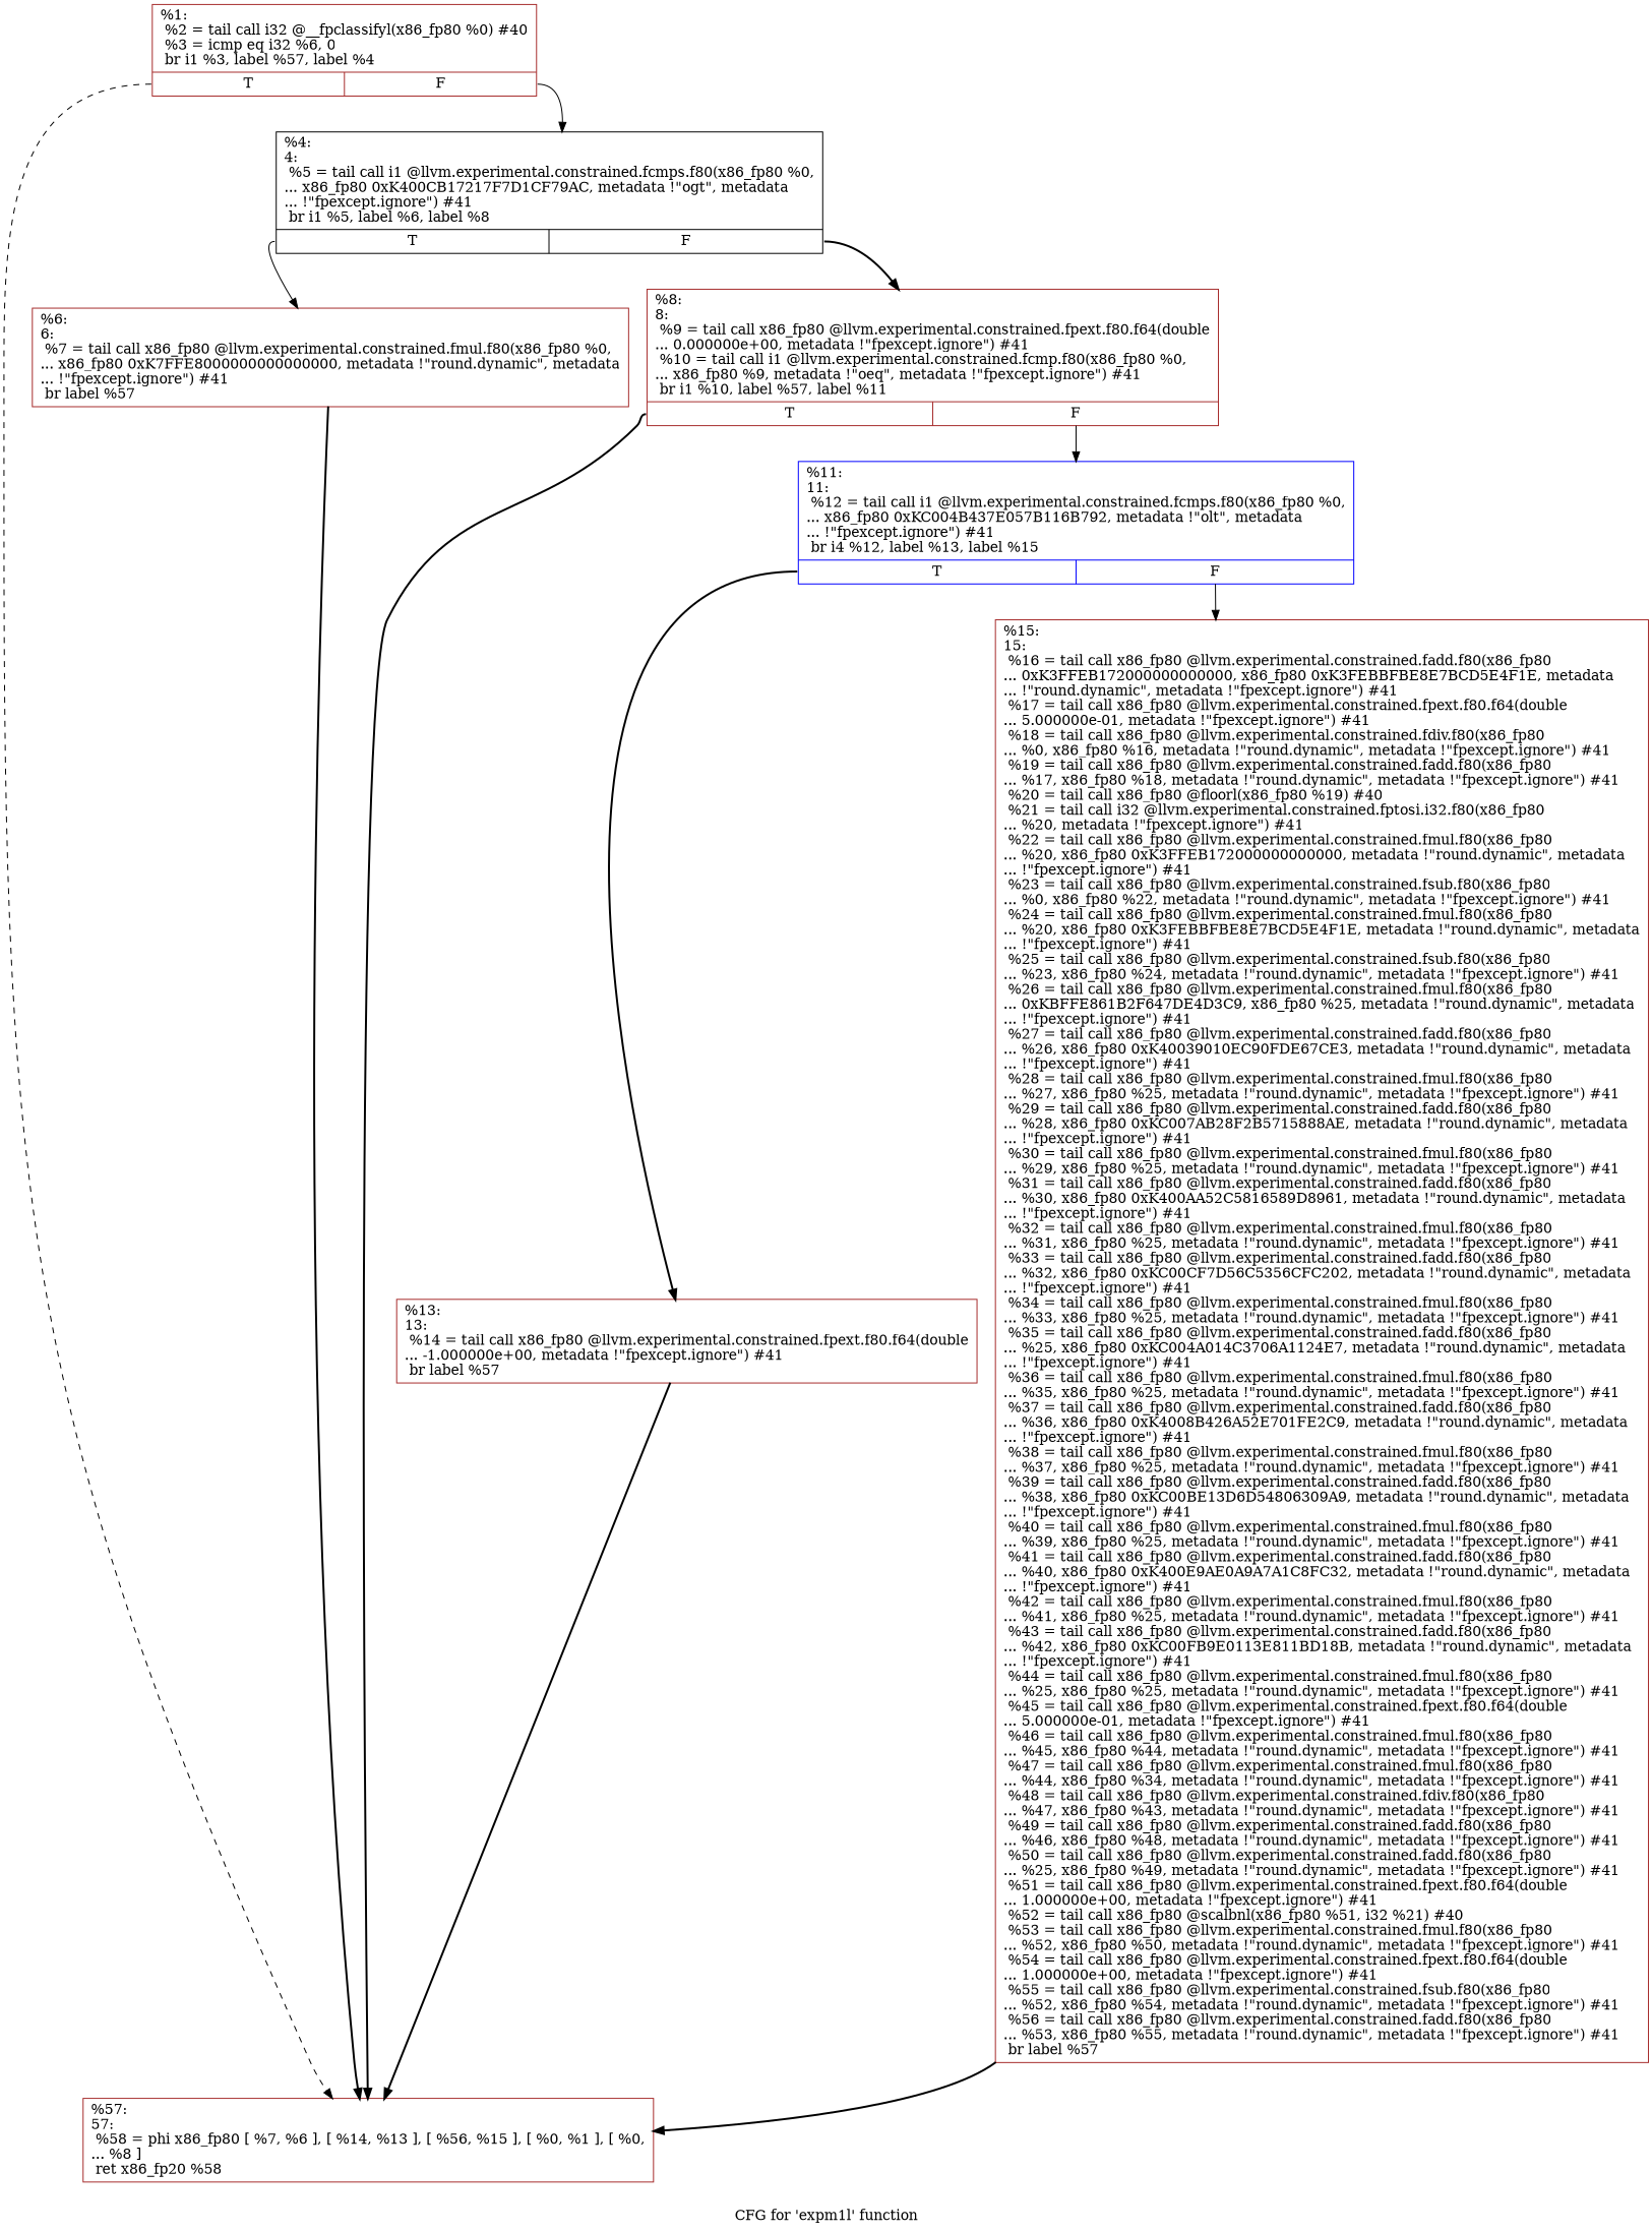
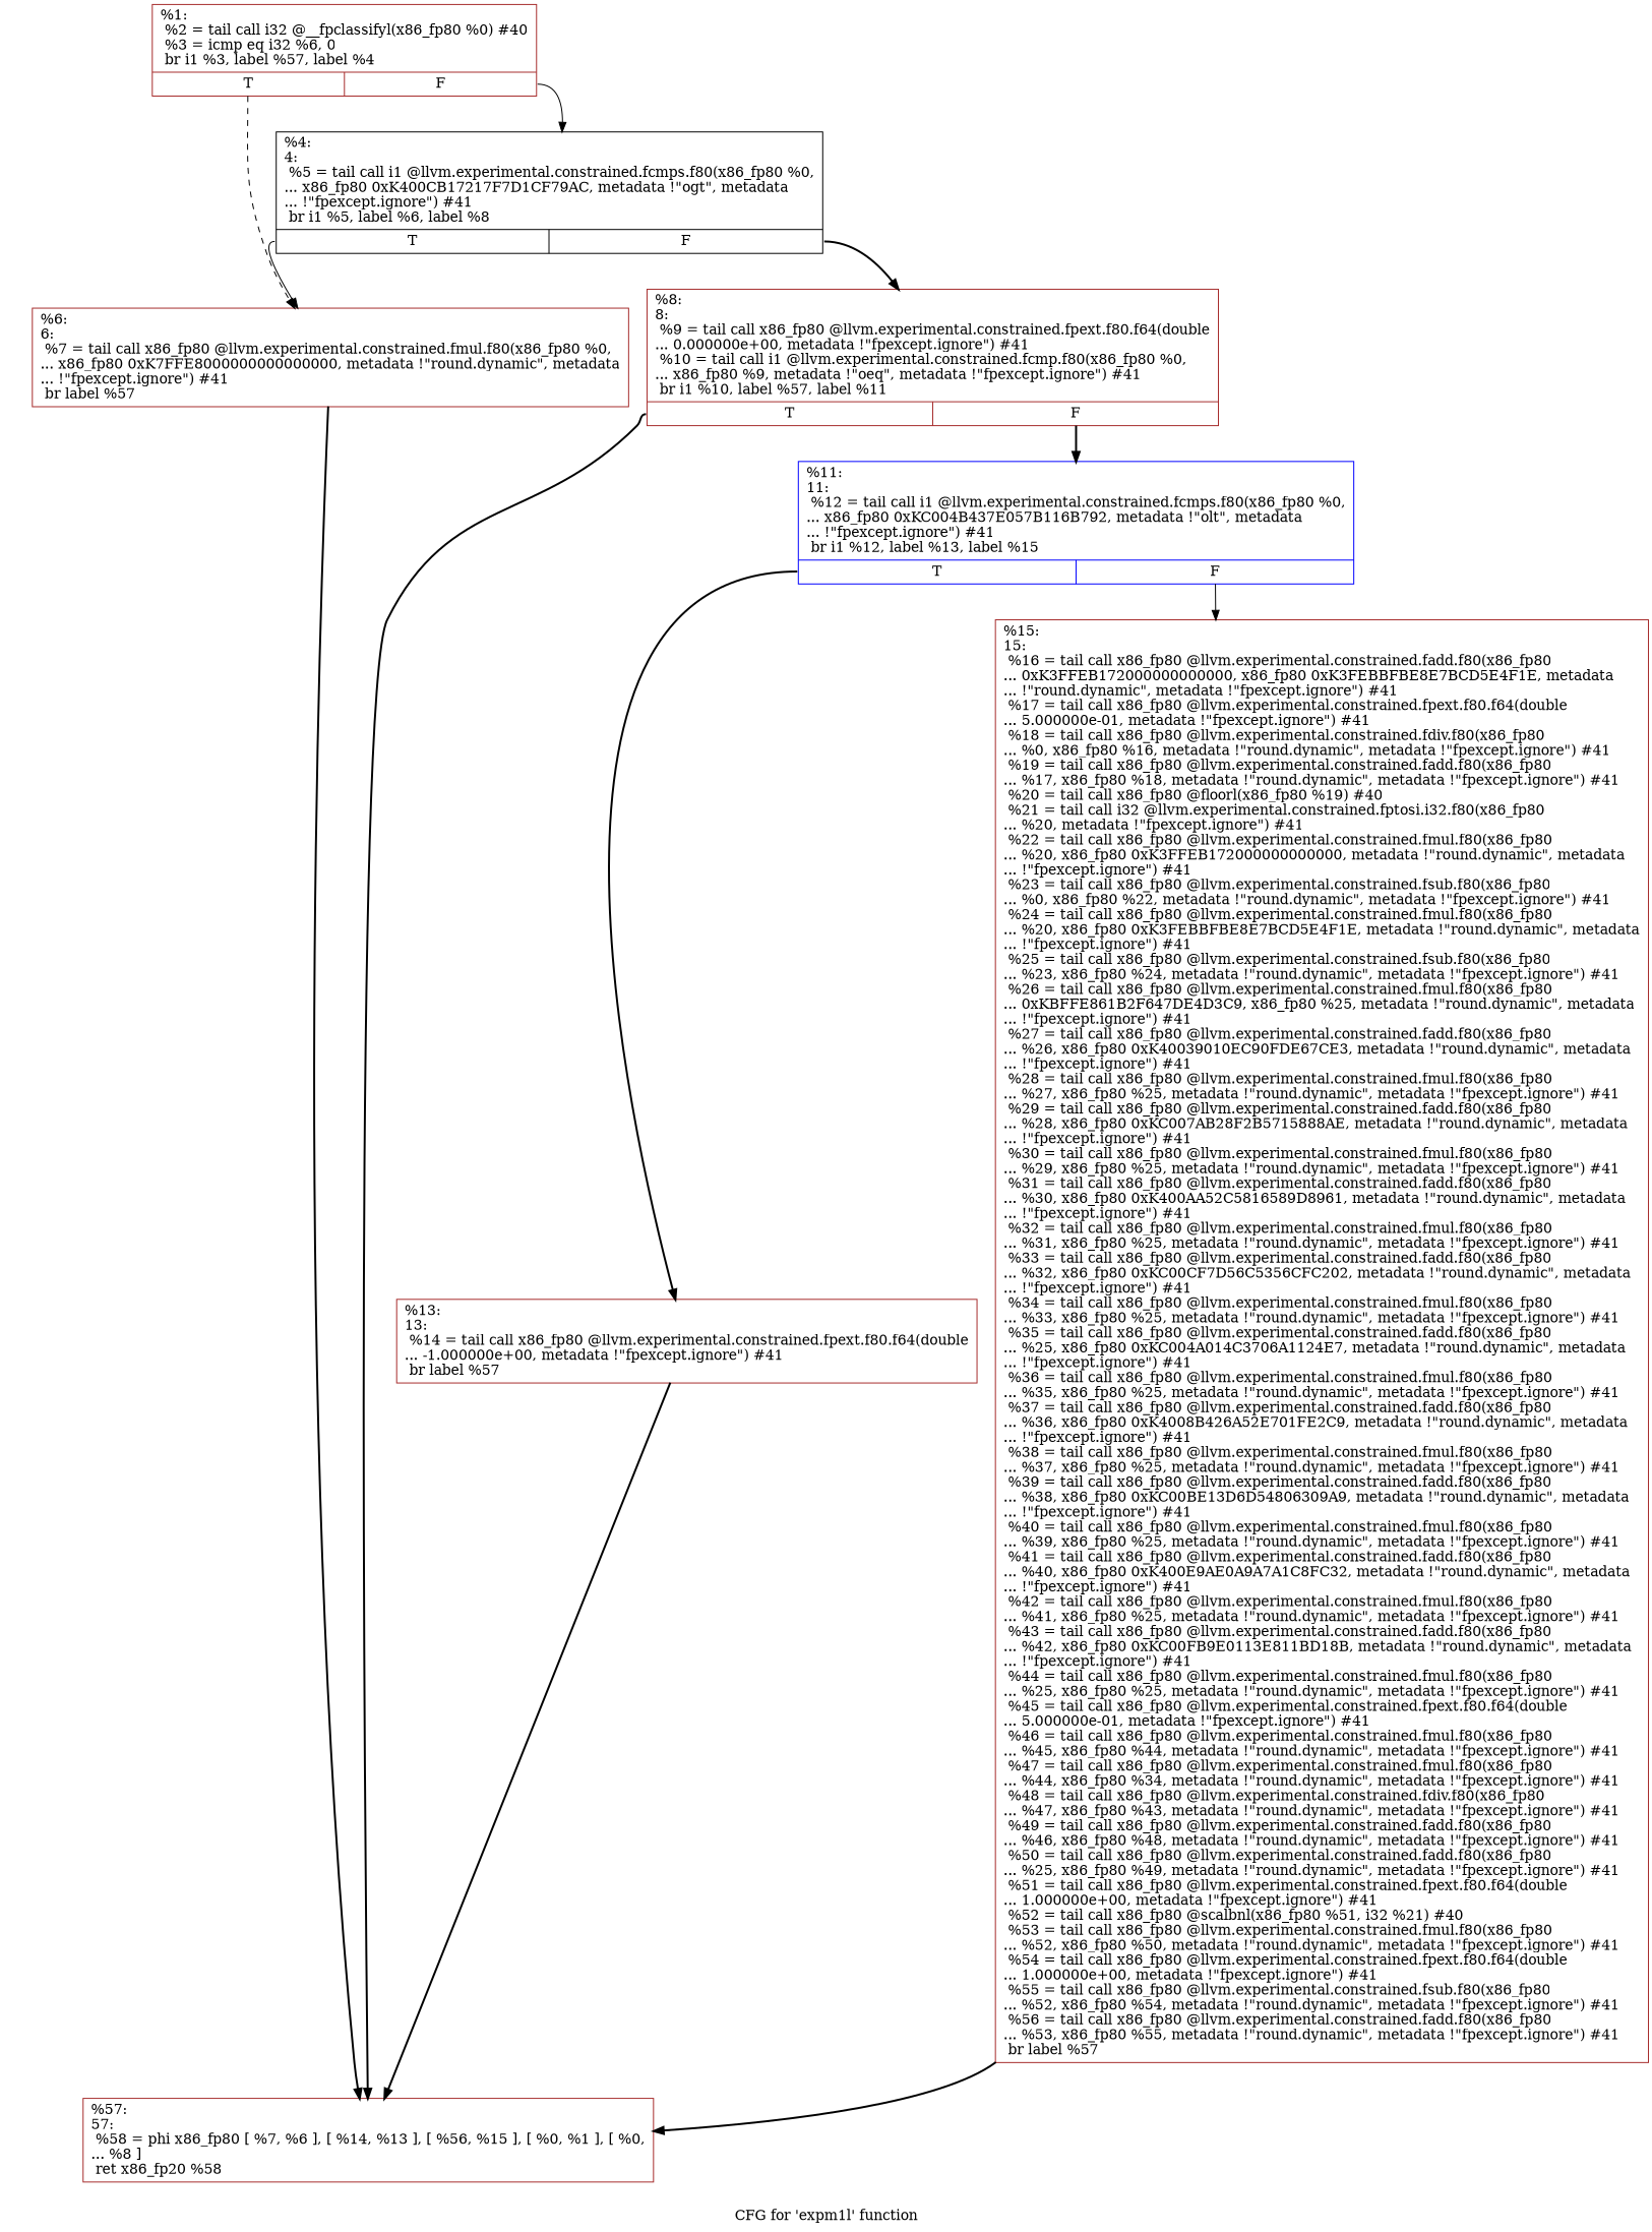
  digraph {
    label="CFG for 'expm1l' function"
    node [color=brown shape=record]
    edge [style=bold tailport=s0]
    n1 [label="{%1:\l  %2 = tail call i32 @__fpclassifyl(x86_fp80 %0) #40\l  %3 = icmp eq i32 %6, 0\l  br i1 %3, label %57, label %4\l|{<s0>T|<s1>F}}"]
    n2 [label="{%57:\l57:                                               \l  %58 = phi x86_fp80 [ %7, %6 ], [ %14, %13 ], [ %56, %15 ], [ %0, %1 ], [ %0,\l... %8 ]\l  ret x86_fp20 %58\l}"]
    n3 [color=black label="{%4:\l4:                                                \l  %5 = tail call i1 @llvm.experimental.constrained.fcmps.f80(x86_fp80 %0,\l... x86_fp80 0xK400CB17217F7D1CF79AC, metadata !\"ogt\", metadata\l... !\"fpexcept.ignore\") #41\l  br i1 %5, label %6, label %8\l|{<s0>T|<s1>F}}"]
    n4 [label="{%6:\l6:                                                \l  %7 = tail call x86_fp80 @llvm.experimental.constrained.fmul.f80(x86_fp80 %0,\l... x86_fp80 0xK7FFE8000000000000000, metadata !\"round.dynamic\", metadata\l... !\"fpexcept.ignore\") #41\l  br label %57\l}"]
    n5 [label="{%8:\l8:                                                \l  %9 = tail call x86_fp80 @llvm.experimental.constrained.fpext.f80.f64(double\l... 0.000000e+00, metadata !\"fpexcept.ignore\") #41\l  %10 = tail call i1 @llvm.experimental.constrained.fcmp.f80(x86_fp80 %0,\l... x86_fp80 %9, metadata !\"oeq\", metadata !\"fpexcept.ignore\") #41\l  br i1 %10, label %57, label %11\l|{<s0>T|<s1>F}}"]
-   n6 [color=blue label="{%11:\l11:                                               \l  %12 = tail call i1 @llvm.experimental.constrained.fcmps.f80(x86_fp80 %0,\l... x86_fp80 0xKC004B437E057B116B792, metadata !\"olt\", metadata\l... !\"fpexcept.ignore\") #41\l  br i4 %12, label %13, label %15\l|{<s0>T|<s1>F}}"]
+   n6 [color=blue label="{%11:\l11:                                               \l  %12 = tail call i1 @llvm.experimental.constrained.fcmps.f80(x86_fp80 %0,\l... x86_fp80 0xKC004B437E057B116B792, metadata !\"olt\", metadata\l... !\"fpexcept.ignore\") #41\l  br i1 %12, label %13, label %15\l|{<s0>T|<s1>F}}"]
    n7 [label="{%13:\l13:                                               \l  %14 = tail call x86_fp80 @llvm.experimental.constrained.fpext.f80.f64(double\l... -1.000000e+00, metadata !\"fpexcept.ignore\") #41\l  br label %57\l}"]
    n8 [label="{%15:\l15:                                               \l  %16 = tail call x86_fp80 @llvm.experimental.constrained.fadd.f80(x86_fp80\l... 0xK3FFEB172000000000000, x86_fp80 0xK3FEBBFBE8E7BCD5E4F1E, metadata\l... !\"round.dynamic\", metadata !\"fpexcept.ignore\") #41\l  %17 = tail call x86_fp80 @llvm.experimental.constrained.fpext.f80.f64(double\l... 5.000000e-01, metadata !\"fpexcept.ignore\") #41\l  %18 = tail call x86_fp80 @llvm.experimental.constrained.fdiv.f80(x86_fp80\l... %0, x86_fp80 %16, metadata !\"round.dynamic\", metadata !\"fpexcept.ignore\") #41\l  %19 = tail call x86_fp80 @llvm.experimental.constrained.fadd.f80(x86_fp80\l... %17, x86_fp80 %18, metadata !\"round.dynamic\", metadata !\"fpexcept.ignore\") #41\l  %20 = tail call x86_fp80 @floorl(x86_fp80 %19) #40\l  %21 = tail call i32 @llvm.experimental.constrained.fptosi.i32.f80(x86_fp80\l... %20, metadata !\"fpexcept.ignore\") #41\l  %22 = tail call x86_fp80 @llvm.experimental.constrained.fmul.f80(x86_fp80\l... %20, x86_fp80 0xK3FFEB172000000000000, metadata !\"round.dynamic\", metadata\l... !\"fpexcept.ignore\") #41\l  %23 = tail call x86_fp80 @llvm.experimental.constrained.fsub.f80(x86_fp80\l... %0, x86_fp80 %22, metadata !\"round.dynamic\", metadata !\"fpexcept.ignore\") #41\l  %24 = tail call x86_fp80 @llvm.experimental.constrained.fmul.f80(x86_fp80\l... %20, x86_fp80 0xK3FEBBFBE8E7BCD5E4F1E, metadata !\"round.dynamic\", metadata\l... !\"fpexcept.ignore\") #41\l  %25 = tail call x86_fp80 @llvm.experimental.constrained.fsub.f80(x86_fp80\l... %23, x86_fp80 %24, metadata !\"round.dynamic\", metadata !\"fpexcept.ignore\") #41\l  %26 = tail call x86_fp80 @llvm.experimental.constrained.fmul.f80(x86_fp80\l... 0xKBFFE861B2F647DE4D3C9, x86_fp80 %25, metadata !\"round.dynamic\", metadata\l... !\"fpexcept.ignore\") #41\l  %27 = tail call x86_fp80 @llvm.experimental.constrained.fadd.f80(x86_fp80\l... %26, x86_fp80 0xK40039010EC90FDE67CE3, metadata !\"round.dynamic\", metadata\l... !\"fpexcept.ignore\") #41\l  %28 = tail call x86_fp80 @llvm.experimental.constrained.fmul.f80(x86_fp80\l... %27, x86_fp80 %25, metadata !\"round.dynamic\", metadata !\"fpexcept.ignore\") #41\l  %29 = tail call x86_fp80 @llvm.experimental.constrained.fadd.f80(x86_fp80\l... %28, x86_fp80 0xKC007AB28F2B5715888AE, metadata !\"round.dynamic\", metadata\l... !\"fpexcept.ignore\") #41\l  %30 = tail call x86_fp80 @llvm.experimental.constrained.fmul.f80(x86_fp80\l... %29, x86_fp80 %25, metadata !\"round.dynamic\", metadata !\"fpexcept.ignore\") #41\l  %31 = tail call x86_fp80 @llvm.experimental.constrained.fadd.f80(x86_fp80\l... %30, x86_fp80 0xK400AA52C5816589D8961, metadata !\"round.dynamic\", metadata\l... !\"fpexcept.ignore\") #41\l  %32 = tail call x86_fp80 @llvm.experimental.constrained.fmul.f80(x86_fp80\l... %31, x86_fp80 %25, metadata !\"round.dynamic\", metadata !\"fpexcept.ignore\") #41\l  %33 = tail call x86_fp80 @llvm.experimental.constrained.fadd.f80(x86_fp80\l... %32, x86_fp80 0xKC00CF7D56C5356CFC202, metadata !\"round.dynamic\", metadata\l... !\"fpexcept.ignore\") #41\l  %34 = tail call x86_fp80 @llvm.experimental.constrained.fmul.f80(x86_fp80\l... %33, x86_fp80 %25, metadata !\"round.dynamic\", metadata !\"fpexcept.ignore\") #41\l  %35 = tail call x86_fp80 @llvm.experimental.constrained.fadd.f80(x86_fp80\l... %25, x86_fp80 0xKC004A014C3706A1124E7, metadata !\"round.dynamic\", metadata\l... !\"fpexcept.ignore\") #41\l  %36 = tail call x86_fp80 @llvm.experimental.constrained.fmul.f80(x86_fp80\l... %35, x86_fp80 %25, metadata !\"round.dynamic\", metadata !\"fpexcept.ignore\") #41\l  %37 = tail call x86_fp80 @llvm.experimental.constrained.fadd.f80(x86_fp80\l... %36, x86_fp80 0xK4008B426A52E701FE2C9, metadata !\"round.dynamic\", metadata\l... !\"fpexcept.ignore\") #41\l  %38 = tail call x86_fp80 @llvm.experimental.constrained.fmul.f80(x86_fp80\l... %37, x86_fp80 %25, metadata !\"round.dynamic\", metadata !\"fpexcept.ignore\") #41\l  %39 = tail call x86_fp80 @llvm.experimental.constrained.fadd.f80(x86_fp80\l... %38, x86_fp80 0xKC00BE13D6D54806309A9, metadata !\"round.dynamic\", metadata\l... !\"fpexcept.ignore\") #41\l  %40 = tail call x86_fp80 @llvm.experimental.constrained.fmul.f80(x86_fp80\l... %39, x86_fp80 %25, metadata !\"round.dynamic\", metadata !\"fpexcept.ignore\") #41\l  %41 = tail call x86_fp80 @llvm.experimental.constrained.fadd.f80(x86_fp80\l... %40, x86_fp80 0xK400E9AE0A9A7A1C8FC32, metadata !\"round.dynamic\", metadata\l... !\"fpexcept.ignore\") #41\l  %42 = tail call x86_fp80 @llvm.experimental.constrained.fmul.f80(x86_fp80\l... %41, x86_fp80 %25, metadata !\"round.dynamic\", metadata !\"fpexcept.ignore\") #41\l  %43 = tail call x86_fp80 @llvm.experimental.constrained.fadd.f80(x86_fp80\l... %42, x86_fp80 0xKC00FB9E0113E811BD18B, metadata !\"round.dynamic\", metadata\l... !\"fpexcept.ignore\") #41\l  %44 = tail call x86_fp80 @llvm.experimental.constrained.fmul.f80(x86_fp80\l... %25, x86_fp80 %25, metadata !\"round.dynamic\", metadata !\"fpexcept.ignore\") #41\l  %45 = tail call x86_fp80 @llvm.experimental.constrained.fpext.f80.f64(double\l... 5.000000e-01, metadata !\"fpexcept.ignore\") #41\l  %46 = tail call x86_fp80 @llvm.experimental.constrained.fmul.f80(x86_fp80\l... %45, x86_fp80 %44, metadata !\"round.dynamic\", metadata !\"fpexcept.ignore\") #41\l  %47 = tail call x86_fp80 @llvm.experimental.constrained.fmul.f80(x86_fp80\l... %44, x86_fp80 %34, metadata !\"round.dynamic\", metadata !\"fpexcept.ignore\") #41\l  %48 = tail call x86_fp80 @llvm.experimental.constrained.fdiv.f80(x86_fp80\l... %47, x86_fp80 %43, metadata !\"round.dynamic\", metadata !\"fpexcept.ignore\") #41\l  %49 = tail call x86_fp80 @llvm.experimental.constrained.fadd.f80(x86_fp80\l... %46, x86_fp80 %48, metadata !\"round.dynamic\", metadata !\"fpexcept.ignore\") #41\l  %50 = tail call x86_fp80 @llvm.experimental.constrained.fadd.f80(x86_fp80\l... %25, x86_fp80 %49, metadata !\"round.dynamic\", metadata !\"fpexcept.ignore\") #41\l  %51 = tail call x86_fp80 @llvm.experimental.constrained.fpext.f80.f64(double\l... 1.000000e+00, metadata !\"fpexcept.ignore\") #41\l  %52 = tail call x86_fp80 @scalbnl(x86_fp80 %51, i32 %21) #40\l  %53 = tail call x86_fp80 @llvm.experimental.constrained.fmul.f80(x86_fp80\l... %52, x86_fp80 %50, metadata !\"round.dynamic\", metadata !\"fpexcept.ignore\") #41\l  %54 = tail call x86_fp80 @llvm.experimental.constrained.fpext.f80.f64(double\l... 1.000000e+00, metadata !\"fpexcept.ignore\") #41\l  %55 = tail call x86_fp80 @llvm.experimental.constrained.fsub.f80(x86_fp80\l... %52, x86_fp80 %54, metadata !\"round.dynamic\", metadata !\"fpexcept.ignore\") #41\l  %56 = tail call x86_fp80 @llvm.experimental.constrained.fadd.f80(x86_fp80\l... %53, x86_fp80 %55, metadata !\"round.dynamic\", metadata !\"fpexcept.ignore\") #41\l  br label %57\l}"]
-   n1 -> n2 [style=dashed]
+   n1 -> n4 [style=dashed]
    n1 -> n3 [style=solid tailport=s1]
    n3 -> n4 [style=solid]
    n3 -> n5 [tailport=s1]
    n4 -> n2
    n5 -> n2
-   n5 -> n6 [style=solid tailport=s1]
+   n5 -> n6 [tailport=s1]
    n6 -> n7
    n6 -> n8 [style=solid tailport=s1]
    n7 -> n2
    n8 -> n2
  }
